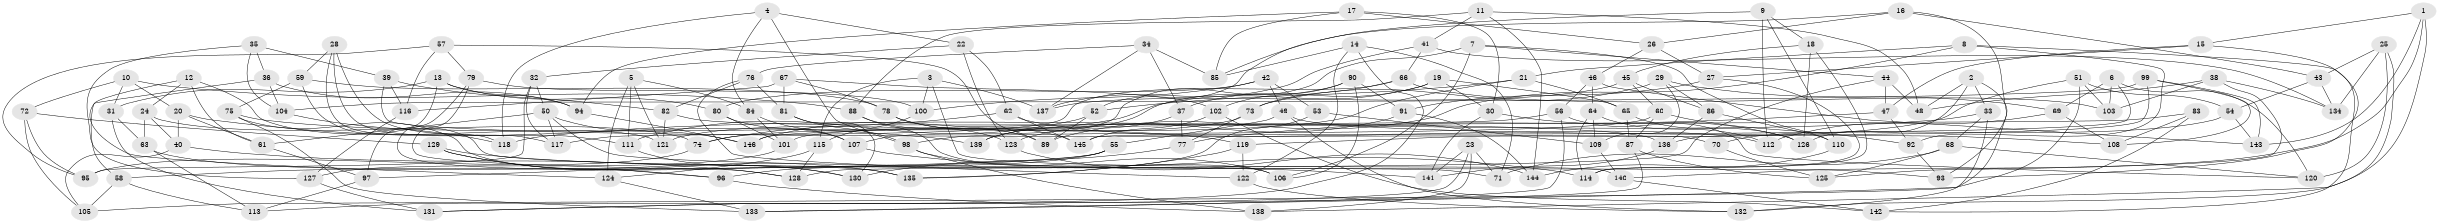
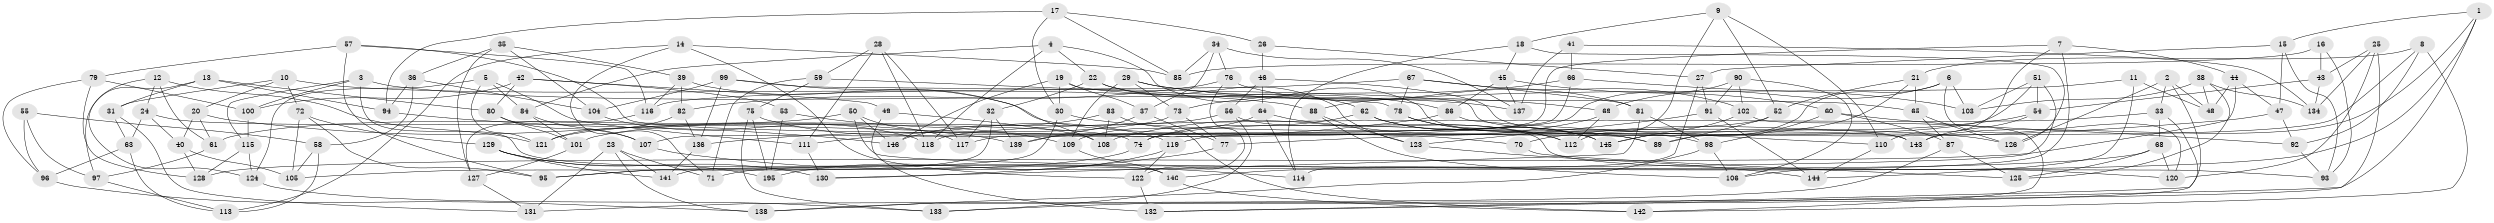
  graph {
    node [color=gray90 style=filled]
    1
    15
    138
    140
    143
    27
    47
    93
    142
    2
    33
    48
    126
    133
    118
    132
    68
    3
    100
    115
    137
    124
    128
    4
    22
    84
    98
    32
    62
    123
    107
    101
    106
    5
    111
    121
    130
    6
    69
    103
    120
    145
    112
    108
    7
    44
    110
    114
    144
    8
    21
    89
    92
    52
    65
    74
    9
    18
    45
    10
    20
    31
    72
    88
    61
    40
    139
    131
    63
    95
    105
    129
    11
    41
    134
    66
    12
    24
    97
    13
    80
    94
    146
    113
    14
    71
    85
    122
    91
    77
    16
    26
    43
    46
    54
    17
    30
    141
    86
    60
    19
    37
    87
    117
    23
    96
    25
    56
    64
    28
    59
    75
    78
    29
    73
    109
    136
    125
    34
    76
    82
    81
    35
    36
    39
    104
    127
    58
    70
    116
    38
    42
    49
    53
    55
-   135
+   135 [label=195]
    50
    51
    119
    83
    57
    79
    67
    102
    90
    99
    1 -- 15
    1 -- 138
    1 -- 140
    1 -- 143
    15 -- 27
    15 -- 47
    15 -- 93
    140 -- 142
    27 -- 114
    27 -- 91
    47 -- 92
    47 -- 77
    2 -- 33
    2 -- 48
    2 -- 126
    2 -- 133
    33 -- 118
    33 -- 132
    33 -- 68
    68 -- 120
    68 -- 71
    68 -- 125
    3 -- 140
    3 -- 100
    3 -- 115
    3 -- 137
    100 -- 115
    115 -- 124
    115 -- 128
    124 -- 133
    4 -- 118
    4 -- 22
    4 -- 84
    4 -- 98
    22 -- 32
    22 -- 62
    22 -- 123
    84 -- 107
    84 -- 101
    98 -- 138
    98 -- 106
-   32 -- 50
+   32 -- 139
    32 -- 95
    32 -- 117
    62 -- 145
    62 -- 112
    62 -- 74
    123 -- 144
    107 -- 114
    101 -- 127
    5 -- 124
    5 -- 84
    5 -- 111
    5 -- 121
    111 -- 130
    6 -- 69
    6 -- 103
    6 -- 120
    6 -- 145
    69 -- 112
    69 -- 108
    7 -- 107
    7 -- 106
    7 -- 44
    7 -- 110
    44 -- 47
    44 -- 48
    44 -- 128
    110 -- 144
    8 -- 142
    8 -- 21
    8 -- 89
    8 -- 92
    21 -- 52
    21 -- 65
    21 -- 74
    92 -- 93
    52 -- 111
    52 -- 89
    65 -- 126
    65 -- 87
    74 -- 95
    9 -- 112
    9 -- 110
    9 -- 52
    9 -- 18
    18 -- 126
    18 -- 114
    18 -- 45
    45 -- 137
    45 -- 86
    45 -- 60
    10 -- 20
    10 -- 31
    10 -- 72
    10 -- 88
    20 -- 61
    20 -- 40
    20 -- 139
    31 -- 131
    31 -- 63
    72 -- 95
    72 -- 105
    72 -- 129
    88 -- 123
    88 -- 106
    61 -- 97
    40 -- 128
    40 -- 105
    63 -- 113
    63 -- 96
    129 -- 130
    129 -- 141
    129 -- 135
    11 -- 48
    11 -- 144
    11 -- 88
-   11 -- 41
    41 -- 137
    41 -- 134
    41 -- 66
    66 -- 103
    66 -- 117
    66 -- 73
    12 -- 124
    12 -- 121
    12 -- 61
    12 -- 24
    24 -- 74
    24 -- 40
    24 -- 63
    97 -- 113
    13 -- 31
    13 -- 97
    13 -- 80
    13 -- 94
    80 -- 107
    80 -- 101
    94 -- 146
    14 -- 113
    14 -- 71
    14 -- 85
    14 -- 122
    122 -- 132
    91 -- 123
    91 -- 144
    77 -- 130
    16 -- 93
    16 -- 85
-   16 -- 26
    16 -- 43
    26 -- 27
    26 -- 46
    43 -- 134
    43 -- 54
    46 -- 143
    46 -- 56
    46 -- 64
    54 -- 143
    54 -- 70
    17 -- 94
    17 -- 85
    17 -- 26
    17 -- 30
    30 -- 126
    30 -- 141
    86 -- 110
    86 -- 136
    60 -- 98
    60 -- 92
    60 -- 87
    19 -- 65
    19 -- 146
    19 -- 30
    19 -- 37
    37 -- 139
    37 -- 77
    87 -- 131
    87 -- 125
    23 -- 138
    23 -- 131
    23 -- 71
    23 -- 141
    96 -- 138
    25 -- 132
    25 -- 120
    25 -- 134
    25 -- 43
    56 -- 133
    56 -- 101
    56 -- 120
    64 -- 112
    64 -- 114
    64 -- 109
    28 -- 118
    28 -- 111
    28 -- 117
    28 -- 59
    59 -- 71
    59 -- 75
    59 -- 78
    75 -- 133
    75 -- 135
    75 -- 119
    78 -- 145
    78 -- 89
    29 -- 69
    29 -- 86
    29 -- 73
    29 -- 109
    73 -- 121
    73 -- 77
    109 -- 140
    136 -- 141
    34 -- 137
    34 -- 85
    34 -- 37
    34 -- 76
    76 -- 122
    76 -- 82
    76 -- 81
    82 -- 121
    82 -- 136
    81 -- 98
    81 -- 130
    35 -- 36
    35 -- 39
    35 -- 104
    35 -- 127
    36 -- 94
    36 -- 104
    36 -- 58
    39 -- 82
    39 -- 70
    39 -- 116
    104 -- 118
    127 -- 131
    58 -- 105
    58 -- 113
    70 -- 125
    116 -- 127
    38 -- 48
    38 -- 103
    38 -- 134
    38 -- 125
    42 -- 100
    42 -- 80
    42 -- 49
    42 -- 53
    49 -- 132
    49 -- 108
-   49 -- 55
    53 -- 109
    53 -- 135
    55 -- 97
    55 -- 96
    55 -- 58
    50 -- 93
    50 -- 61
    50 -- 146
    50 -- 117
    51 -- 103
    51 -- 105
    51 -- 54
    51 -- 119
    119 -- 122
    119 -- 135
    83 -- 142
    83 -- 108
    83 -- 146
    57 -- 89
    57 -- 95
    57 -- 116
    57 -- 79
    79 -- 100
    79 -- 128
    79 -- 96
    67 -- 78
    67 -- 81
    67 -- 116
    67 -- 102
    102 -- 142
    102 -- 145
    90 -- 106
    90 -- 139
    90 -- 91
    90 -- 102
    99 -- 143
    99 -- 108
    99 -- 136
    99 -- 104
  }
